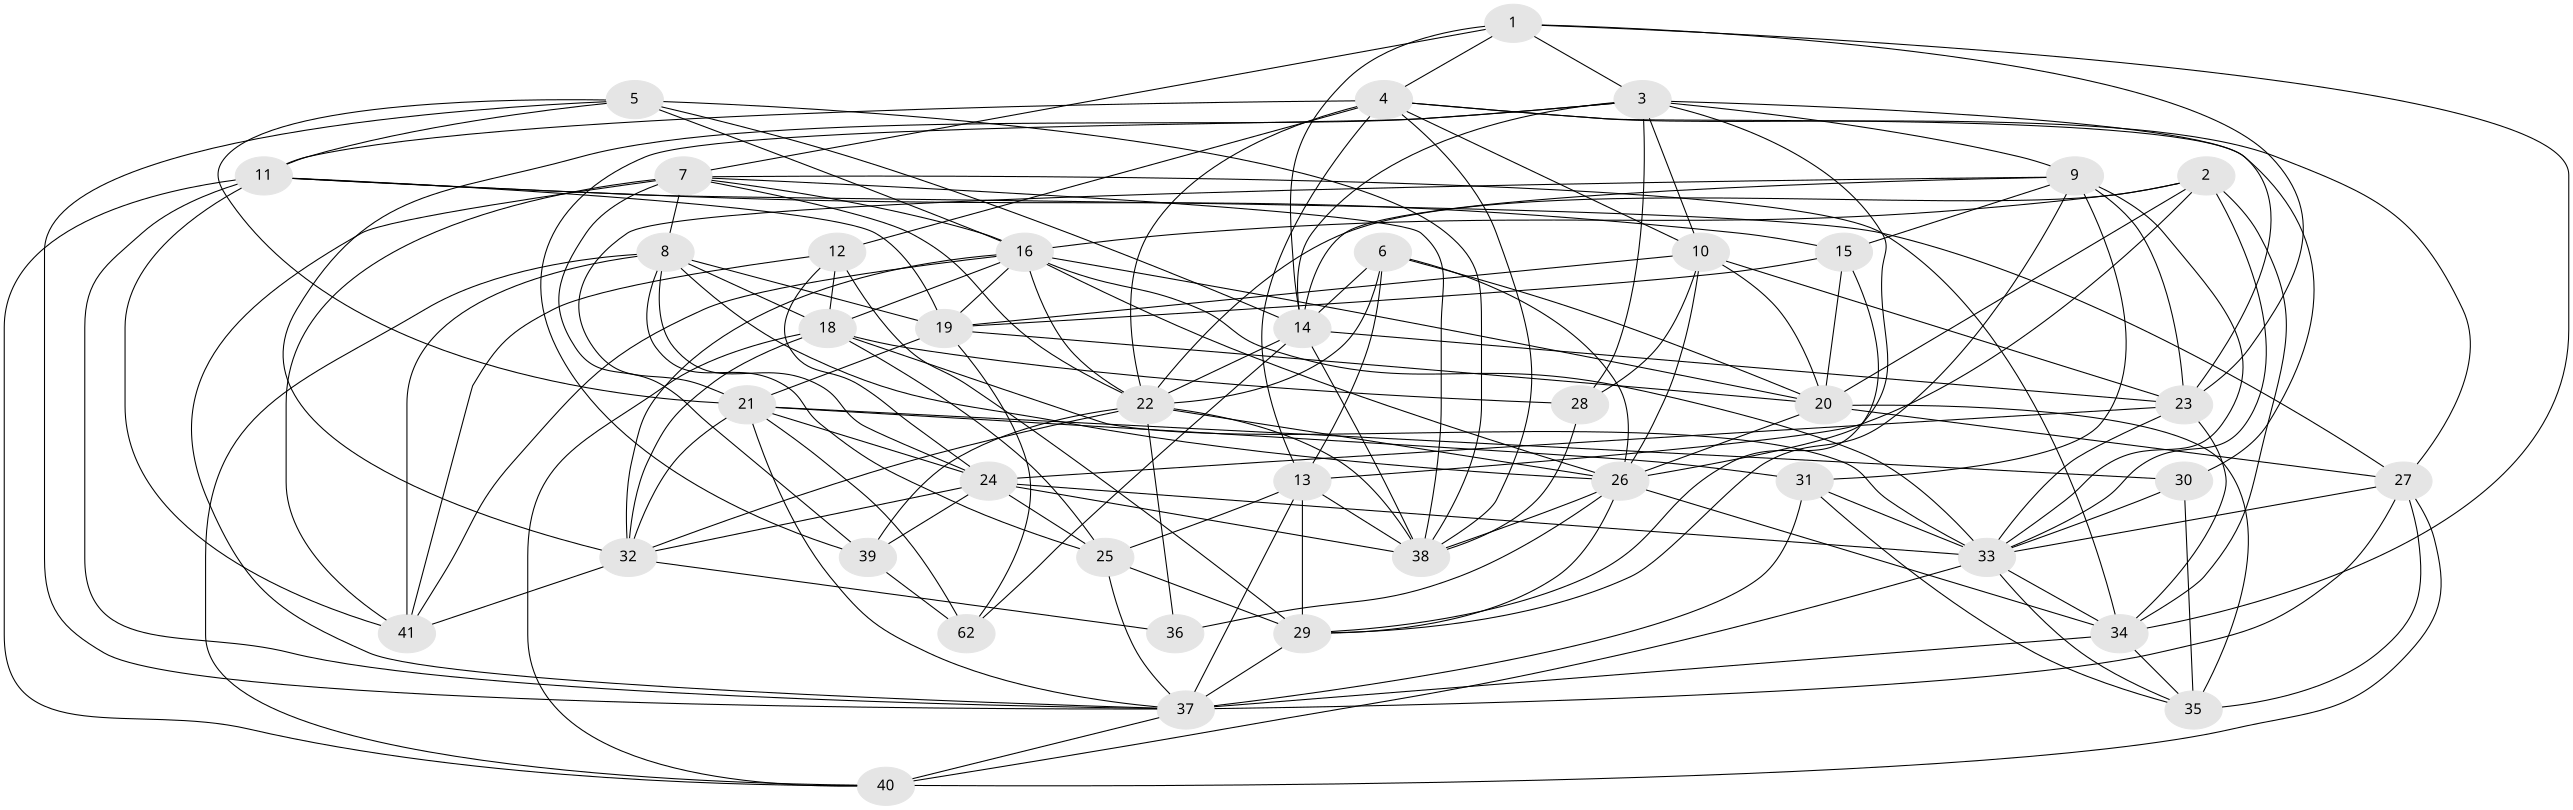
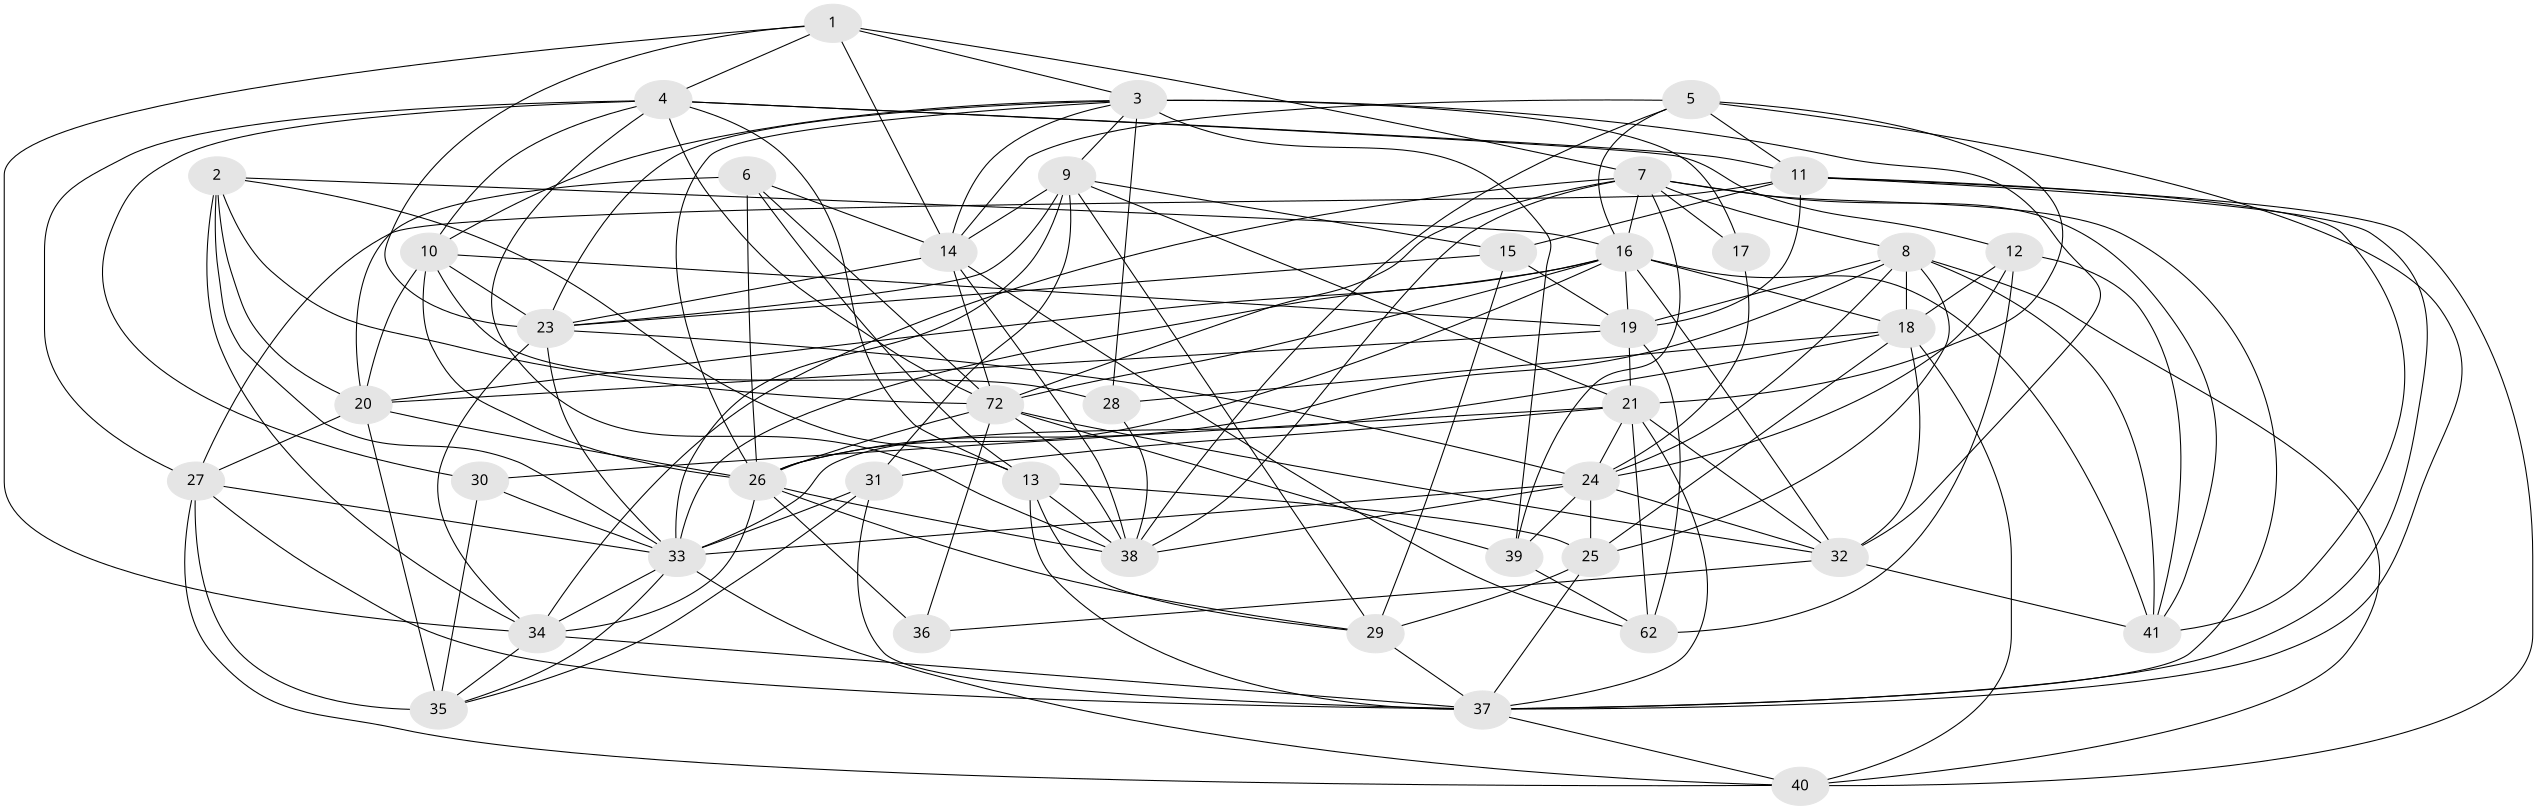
  graph {
    fontname="Noto Sans"
    node [color=gray90 fontname="Noto Sans" style=filled]
    edge [fontname="Noto Sans" weight=1.0]
    1
    3
    4
    7
    14
    23
    34
    9
    10
+   17
    26
    28
    32
    39
    13
-   22
+   22 [label=72]
    11
    12
    27
    30
    38
    16
    37
    8
    41
    n26 [label=62]
    33
    24
    35
    2
    20
    25
    29
    18
    19
    36
    40
    21
    15
    31
    5
    6
    1 -- 3
    1 -- 4
    1 -- 7
    1 -- 14
    1 -- 23
    1 -- 34
    3 -- 14
    3 -- 23
    3 -- 9
    3 -- 10
+   3 -- 17 [weight=3.0]
    3 -- 26
    3 -- 28
    3 -- 32
    3 -- 39
    4 -- 10
    4 -- 13
    4 -- 22
    4 -- 11
    4 -- 12 [weight=2.0]
    4 -- 27
    4 -- 30
    4 -- 38
    7 -- 34
+   7 -- 17 [weight=2.0]
    7 -- 39
    7 -- 22
    7 -- 38
    7 -- 16
    7 -- 37
    7 -- 8
    7 -- 41 [weight=2.0]
    14 -- 23
    14 -- 22
    14 -- 38
    14 -- n26
    23 -- 34 [weight=2.0]
    23 -- 33
    23 -- 24
    34 -- 37 [weight=2.0]
    34 -- 35
    9 -- 14 [weight=2.0]
    9 -- 23 [weight=3.0]
    9 -- 33
    9 -- 29
    9 -- 21 [weight=2.0]
    9 -- 15
    9 -- 31
    10 -- 23
    10 -- 26
    10 -- 28 [weight=2.0]
    10 -- 20
    10 -- 19
+   17 -- 24
    26 -- 34
    26 -- 38
    26 -- 29
    26 -- 36 [weight=2.0]
    28 -- 38
    32 -- 41
    32 -- 36
    39 -- n26
    13 -- 38 [weight=2.0]
    13 -- 37
    13 -- 25
    13 -- 29 [weight=2.0]
    22 -- 26
    22 -- 32
    22 -- 39 [weight=2.0]
    22 -- 38
    22 -- 36
    11 -- 27 [weight=2.0]
    11 -- 37
    11 -- 41
    11 -- 19 [weight=3.0]
    11 -- 40
    11 -- 15
    12 -- 41
    12 -- 24
-   12 -- 29
+   12 -- n26
    12 -- 18
    27 -- 37
    27 -- 33
    27 -- 35
    27 -- 40
    30 -- 33
    30 -- 35
    16 -- 26
    16 -- 32
    16 -- 22
    16 -- 41
    16 -- 33
    16 -- 20
    16 -- 18 [weight=2.0]
    16 -- 19
    37 -- 40
    8 -- 26
    8 -- 41 [weight=2.0]
    8 -- 24
    8 -- 25
    8 -- 18 [weight=2.0]
    8 -- 19
    8 -- 40
    33 -- 34
    33 -- 35
    33 -- 40
    24 -- 32
    24 -- 39
    24 -- 38
    24 -- 33
    24 -- 25
    2 -- 34
    2 -- 13
    2 -- 22
    2 -- 16
    2 -- 33
    2 -- 20
    20 -- 26
    20 -- 27
    20 -- 35
    25 -- 37
    25 -- 29
    29 -- 37
    18 -- 28 [weight=2.0]
    18 -- 32 [weight=2.0]
    18 -- 33
    18 -- 25
    18 -- 40
    19 -- n26
    19 -- 20
    19 -- 21
    21 -- 32 [weight=2.0]
    21 -- 30
    21 -- 37
    21 -- n26
    21 -- 24
    21 -- 31 [weight=2.0]
-   15 -- 20 [weight=2.0]
+   15 -- 23 [weight=2.0]
    15 -- 29
    15 -- 19
    31 -- 37
    31 -- 33
    31 -- 35
    5 -- 14
    5 -- 11
    5 -- 38
    5 -- 16
    5 -- 37
    5 -- 21
    6 -- 14
    6 -- 26
    6 -- 13
    6 -- 22
    6 -- 20
  }
